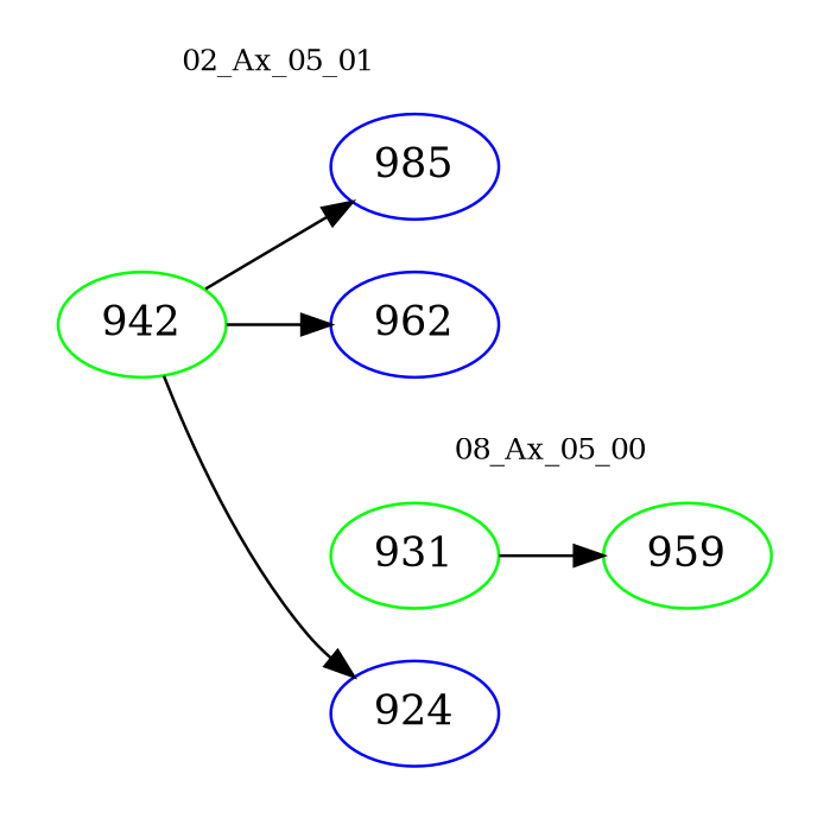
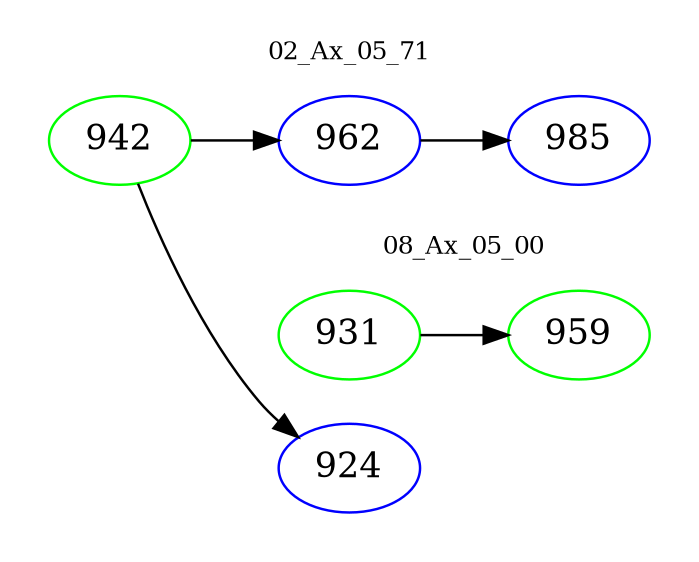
  digraph {
    rankdir=LR
    node [color=green]
    edge [color=black]
    n1 [label=931]
    n2 [label=959]
    n3 [color=blue label=924]
    n4 [label=942]
    n5 [color=blue label=962]
    n6 [color=blue label=985]
    subgraph cluster_1 {
      color=white
      fontsize=10
      label="08_Ax_05_00"
      n1
      n2
      n3
    }
    subgraph cluster_2 {
      color=white
      fontsize=10
-     label="02_Ax_05_01"
+     label="02_Ax_05_71"
      n4
      n5
      n6
    }
    n1 -> n2
    n4 -> n3
    n4 -> n5
-   n4 -> n6
+   n5 -> n6
  }
